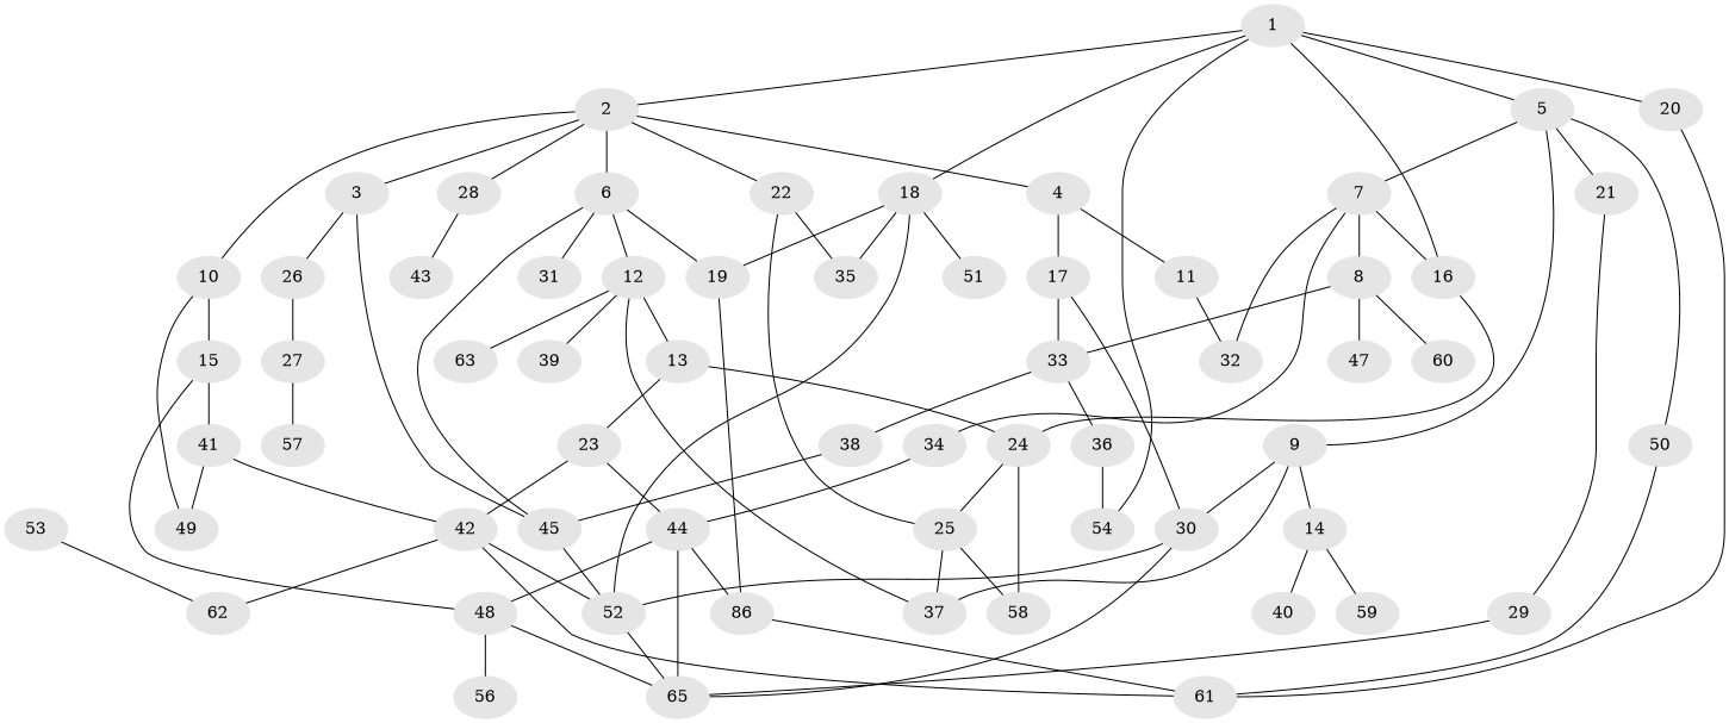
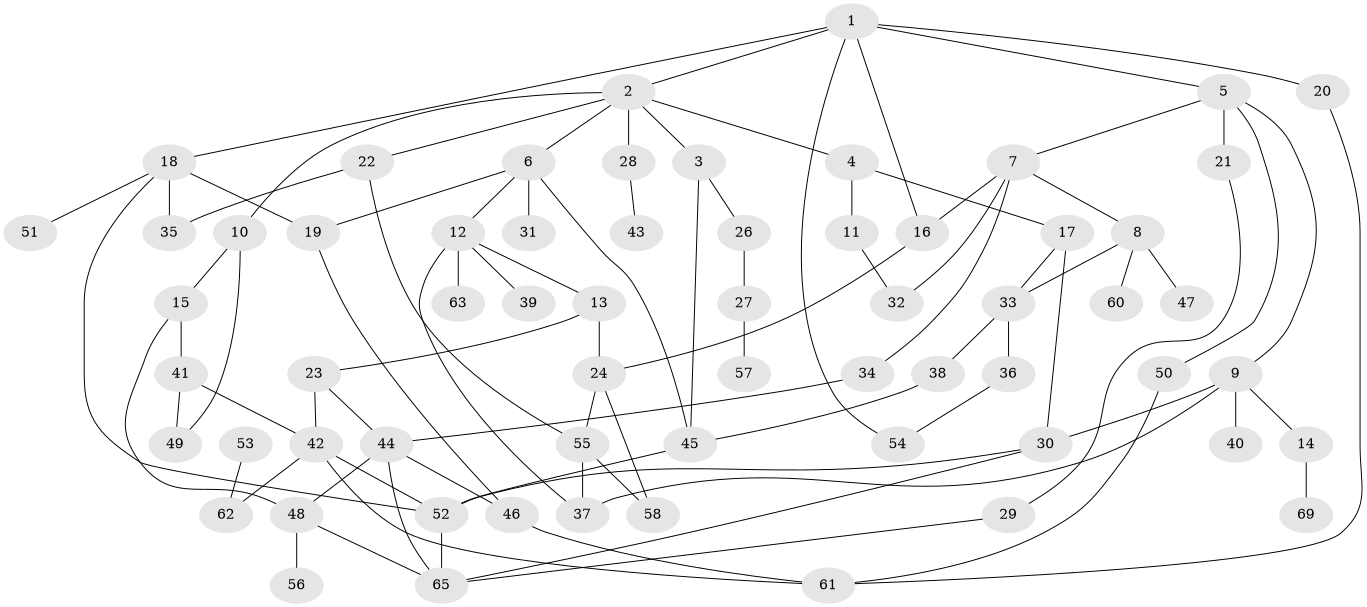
  graph {
    node [color=gray90 style=filled]
    1
    2
    5
    16
    18
    20
    54
    3
    4
    6
    10
    22
    28
    7
    9
    21
    50
    24
    19
    35
    51
    52
    61
    26
    45
    11
    17
    12
    31
    15
    49
-   25
+   25 [label=55]
    43
    27
    32
    33
    30
    8
    34
    14
    37
    29
    13
    39
    63
-   46 [label=86]
+   46
    47
    60
    44
    36
    38
    40
-   59
+   59 [label=69]
    n54 [label=65]
    41
    48
    23
    42
    58
    56
    62
    57
    53
    1 -- 2
    1 -- 5
    1 -- 16
    1 -- 18
    1 -- 20
    1 -- 54
    2 -- 3
    2 -- 4
    2 -- 6
    2 -- 10
    2 -- 22
    2 -- 28
    5 -- 7
    5 -- 9
    5 -- 21
    5 -- 50
    16 -- 24
    18 -- 19
    18 -- 35
    18 -- 51
    18 -- 52
    20 -- 61
    3 -- 26
    3 -- 45
    4 -- 11
    4 -- 17
    6 -- 19
    6 -- 45
    6 -- 12
    6 -- 31
    10 -- 15
    10 -- 49
    22 -- 35
    22 -- 25
    28 -- 43
    7 -- 16
    7 -- 32
    7 -- 8
    7 -- 34
    9 -- 30
    9 -- 14
    9 -- 37
    21 -- 29
    50 -- 61
    24 -- 25
    24 -- 58
    19 -- 46
    52 -- n54
    26 -- 27
    45 -- 52
    11 -- 32
    17 -- 33
    17 -- 30
    12 -- 37
    12 -- 13
    12 -- 39
    12 -- 63
    15 -- 41
    15 -- 48
    25 -- 37
    25 -- 58
    27 -- 57
    33 -- 36
    33 -- 38
    30 -- 52
    30 -- n54
    8 -- 33
    8 -- 47
    8 -- 60
    34 -- 44
-   14 -- 40
+   9 -- 40
    14 -- 59
    29 -- n54
    13 -- 24
    13 -- 23
    46 -- 61
    44 -- 46
    44 -- n54
    44 -- 48
    36 -- 54
    38 -- 45
    41 -- 49
    41 -- 42
    48 -- n54
    48 -- 56
    23 -- 44
    23 -- 42
    42 -- 52
    42 -- 61
    42 -- 62
    53 -- 62
  }
